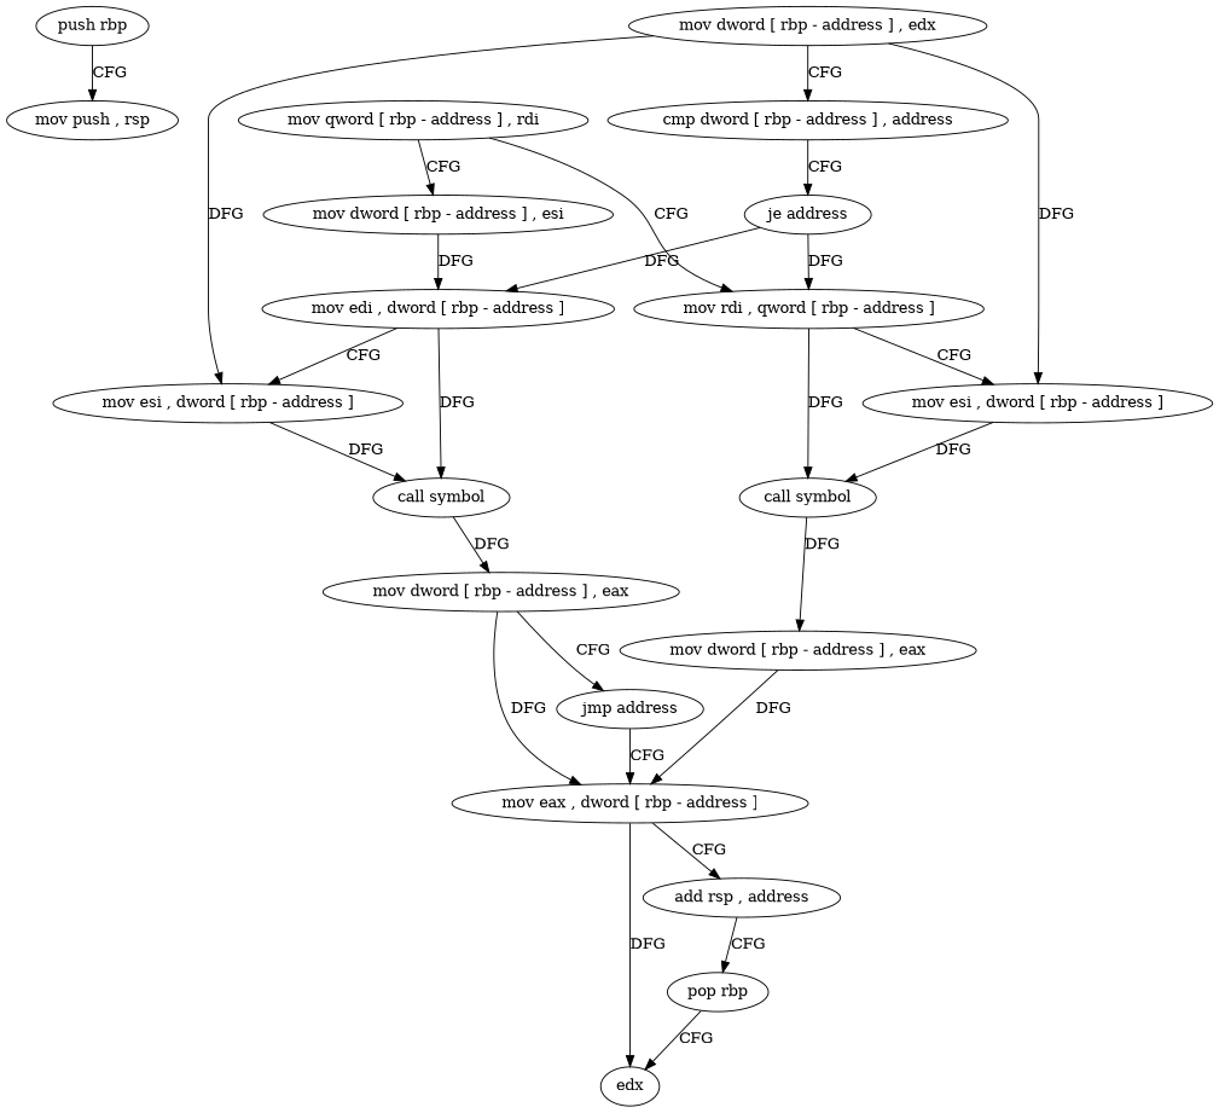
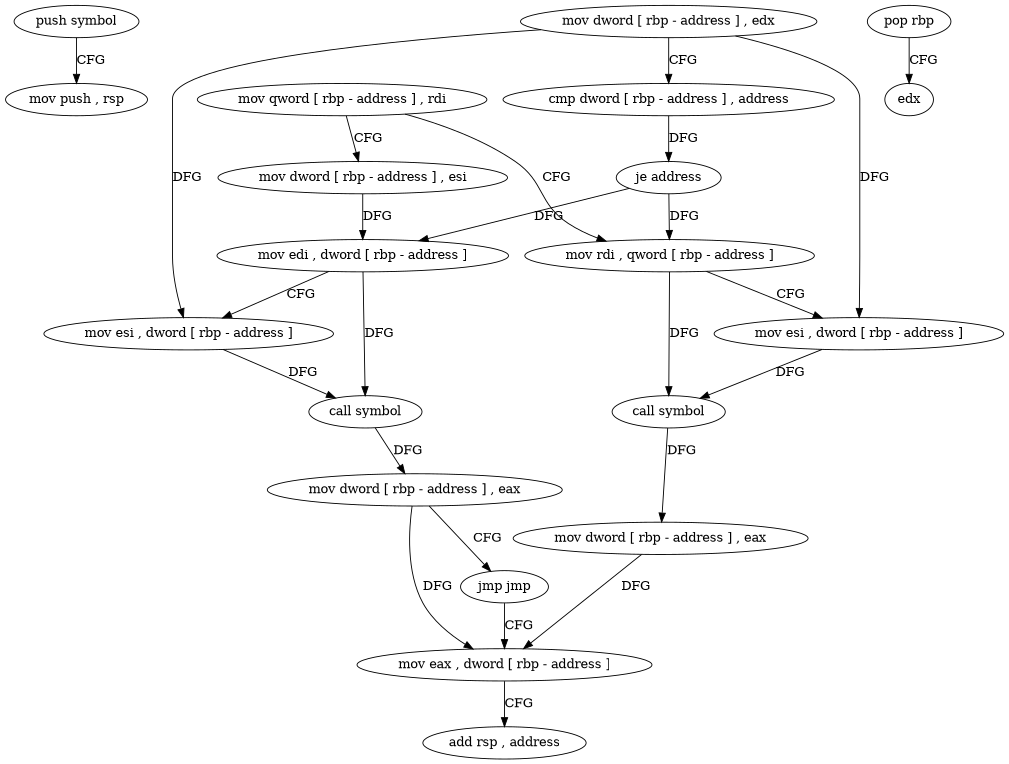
  digraph {
-   n1 [label="push rbp"]
+   n1 [label="push symbol"]
    n2 [label="mov push , rsp"]
    n3 [label="mov qword [ rbp - address ] , rdi"]
    n4 [label="mov dword [ rbp - address ] , esi"]
    n5 [label="mov rdi , qword [ rbp - address ]"]
    n6 [label="mov edi , dword [ rbp - address ]"]
    n7 [label="mov esi , dword [ rbp - address ]"]
    n8 [label="call symbol"]
    n9 [label="mov dword [ rbp - address ] , edx"]
    n10 [label="cmp dword [ rbp - address ] , address"]
    n11 [label="mov esi , dword [ rbp - address ]"]
    n12 [label="je address"]
    n13 [label="call symbol"]
    n14 [label="mov dword [ rbp - address ] , eax"]
    n15 [label="mov dword [ rbp - address ] , eax"]
    n16 [label="mov eax , dword [ rbp - address ]"]
    n17 [label="add rsp , address"]
    n18 [label=edx]
    n19 [label="pop rbp"]
-   n20 [label="jmp address"]
+   n20 [label="jmp jmp"]
    n1 -> n2 [label=CFG]
    n3 -> n4 [label=CFG]
    n3 -> n5 [label=CFG]
    n4 -> n6 [label=DFG]
    n5 -> n7 [label=CFG]
    n5 -> n8 [label=DFG]
    n6 -> n11 [label=CFG]
    n6 -> n13 [label=DFG]
    n7 -> n8 [label=DFG]
    n8 -> n14 [label=DFG]
    n9 -> n7 [label=DFG]
    n9 -> n10 [label=CFG]
    n9 -> n11 [label=DFG]
-   n10 -> n12 [label=CFG]
+   n10 -> n12 [label=DFG]
    n11 -> n13 [label=DFG]
    n12 -> n5 [label=DFG]
    n12 -> n6 [label=DFG]
    n13 -> n15 [label=DFG]
    n14 -> n16 [label=DFG]
    n15 -> n16 [label=DFG]
    n15 -> n20 [label=CFG]
    n16 -> n17 [label=CFG]
-   n16 -> n18 [label=DFG]
-   n17 -> n19 [label=CFG]
    n19 -> n18 [label=CFG]
    n20 -> n16 [label=CFG]
  }
